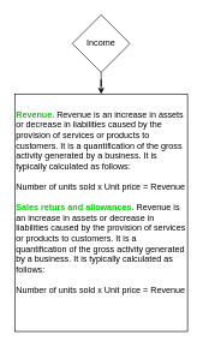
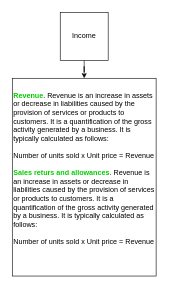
  <mxCell id="0" />
  <mxCell id="1" parent="0" />
  <mxCell id="2" style="edgeStyle=orthogonalEdgeStyle;rounded=0;orthogonalLoop=1;jettySize=auto;html=1;" parent="1" source="3" target="4" edge="1"><mxGeometry relative="1" as="geometry" /></mxCell>
- <mxCell id="3" value="Income" style="rhombus;whiteSpace=wrap;html=1;aspect=fixed;" parent="1" vertex="1"><mxGeometry x="100" y="20" width="80" height="80" as="geometry" /></mxCell>
+ <mxCell id="3" value="Income" style="whiteSpace=wrap;html=1;aspect=fixed;" parent="1" vertex="1"><mxGeometry x="100" y="20" width="80" height="80" as="geometry" /></mxCell>
  <mxCell id="4" value="&lt;div&gt;&lt;b&gt;&lt;font color=&quot;#00cc00&quot;&gt;Revenue&lt;/font&gt;&lt;/b&gt;.&amp;nbsp;&lt;span&gt;Revenue is an increase in assets or decrease in liabilities caused by the provision of services or products to customers. It is a quantification of the gross activity generated by a business. It is typically calculated as follows:&lt;/span&gt;&lt;/div&gt;&lt;div&gt;&lt;br&gt;&lt;/div&gt;&lt;div&gt;Number of units sold x Unit price = Revenue&lt;/div&gt;&lt;div&gt;&lt;br&gt;&lt;/div&gt;&lt;div&gt;&lt;b&gt;&lt;font color=&quot;#00cc00&quot;&gt;Sales returs and allowances&lt;/font&gt;&lt;/b&gt;.&amp;nbsp;&lt;span&gt;Revenue is an increase in assets or decrease in liabilities caused by the provision of services or products to customers. It is a quantification of the gross activity generated by a business. It is typically calculated as follows:&lt;/span&gt;&lt;/div&gt;&lt;div&gt;&lt;br&gt;&lt;/div&gt;&lt;div&gt;Number of units sold x Unit price = Revenue&lt;/div&gt;&lt;div&gt;&lt;br&gt;&lt;/div&gt;&lt;div&gt;&lt;br&gt;&lt;/div&gt;" style="rounded=0;whiteSpace=wrap;html=1;align=left;" parent="1" vertex="1"><mxGeometry x="20" y="130" width="240" height="330" as="geometry" /></mxCell>
